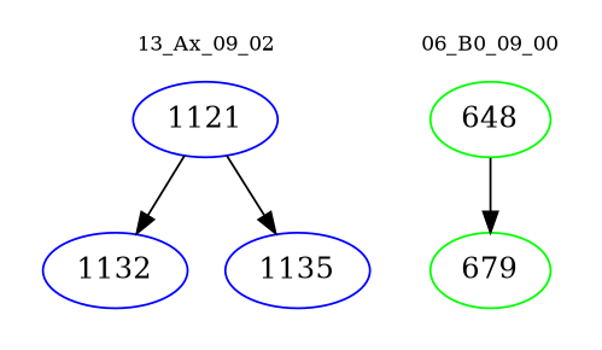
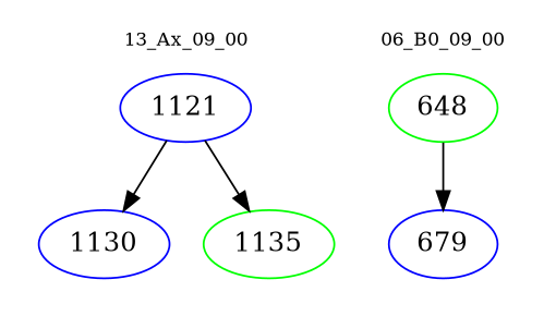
  digraph {
    node [color=blue]
    edge [color=black]
    n1 [label=1121]
-   n2 [label=1132]
-   n3 [label=1135]
+   n2 [label=1130]
+   n3 [color=green label=1135]
    n4 [color=green label=648]
-   n5 [color=green label=679]
+   n5 [label=679]
    subgraph cluster_1 {
      color=white
      fontsize=10
-     label="13_Ax_09_02"
+     label="13_Ax_09_00"
      n1
      n2
      n3
    }
    subgraph cluster_2 {
      color=white
      fontsize=10
      label="06_B0_09_00"
      n4
      n5
    }
    n1 -> n2
    n1 -> n3
    n4 -> n5
  }
